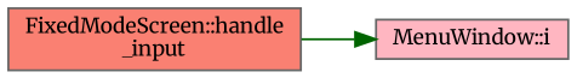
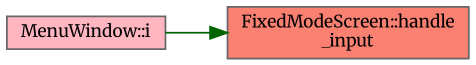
  digraph {
    rankdir=LR
    fontname=Merriweather
    node [fontname=Merriweather fontsize=10 shape=box style=filled]
    n1 [color=gray40 fillcolor=salmon fontcolor=black height=0.2 label="FixedModeScreen::handle\l_input" width=0.4]
    n2 [color=grey40 fillcolor=lightpink height=0.2 label="MenuWindow::i" width=0.4]
-   n1 -> n2 [color=darkgreen fontname=Merriweather fontsize=10 labelfontname=Helvetica labelfontsize=10 style=solid]
+   n2 -> n1 [color=darkgreen fontname=Merriweather fontsize=10 labelfontname=Helvetica labelfontsize=10 style=solid]
  }
